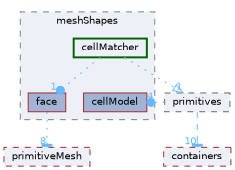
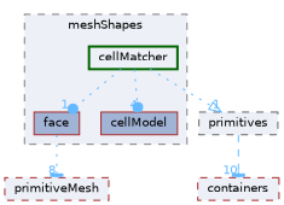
  digraph {
    compound=true
    node [color=brown fillcolor="#edf0f7" fontname=Helvetica fontsize=10 shape=box style="filled,dashed"]
    edge [arrowhead=tee color=steelblue1 fontcolor=steelblue1 fontname=Helvetica fontsize=10 headlabel=1 labeldistance=1.5 labelfontname=Helvetica labelfontsize=10 style=dotted]
    n1 [fillcolor="#a2b4d6" height=0.2 label=face style=filled width=0.4]
    n2 [fillcolor="#a2b4d6" height=0.2 label=cellModel style=filled width=0.4]
    n3 [color=darkgreen height=0.2 label=cellMatcher style="filled,bold" width=0.4]
    n4 [height=0.2 label=primitiveMesh width=0.4]
    n5 [color=gray40 height=0.2 label=primitives width=0.4]
    n6 [height=0.2 label=containers width=0.4]
    subgraph cluster_1 {
      bgcolor="#edf0f7"
      fontname=Helvetica
      fontsize=10
      label=meshShapes
      pencolor=grey50
      style="filled,dashed"
      n1
      n2
      n3
    }
    n1 -> n4 [headlabel=8]
    n3 -> n1 [arrowhead=dot]
-   n5 -> n2 [arrowhead=dot headlabel=4]
+   n3 -> n2 [arrowhead=dot headlabel=4]
    n3 -> n5 [arrowhead=onormal]
    n5 -> n6 [headlabel=10 style=dashed]
  }
